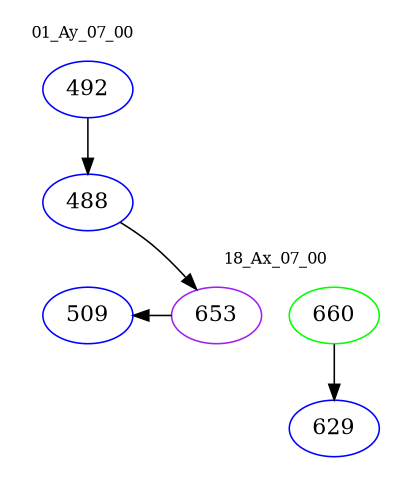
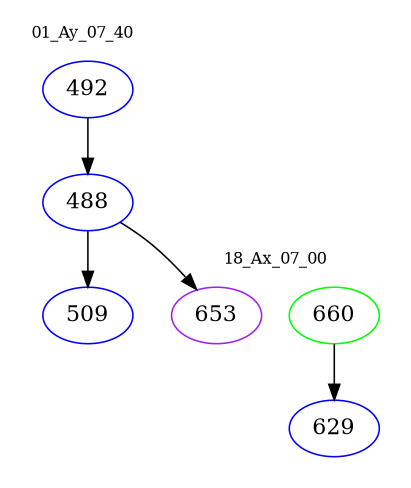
  digraph {
    node [color=blue]
    edge [color=black]
    n1 [color=green label=660]
    n2 [label=629]
    n3 [color=purple label=653]
    n4 [label=492]
    n5 [label=488]
    n6 [label=509]
    subgraph cluster_1 {
      color=white
      fontsize=10
      label="18_Ax_07_00"
      n1
      n2
      n3
    }
    subgraph cluster_2 {
      color=white
      fontsize=10
-     label="01_Ay_07_00"
+     label="01_Ay_07_40"
      n4
      n5
      n6
    }
    n1 -> n2
    n4 -> n5
    n5 -> n3
-   n3 -> n6
+   n5 -> n6
  }
